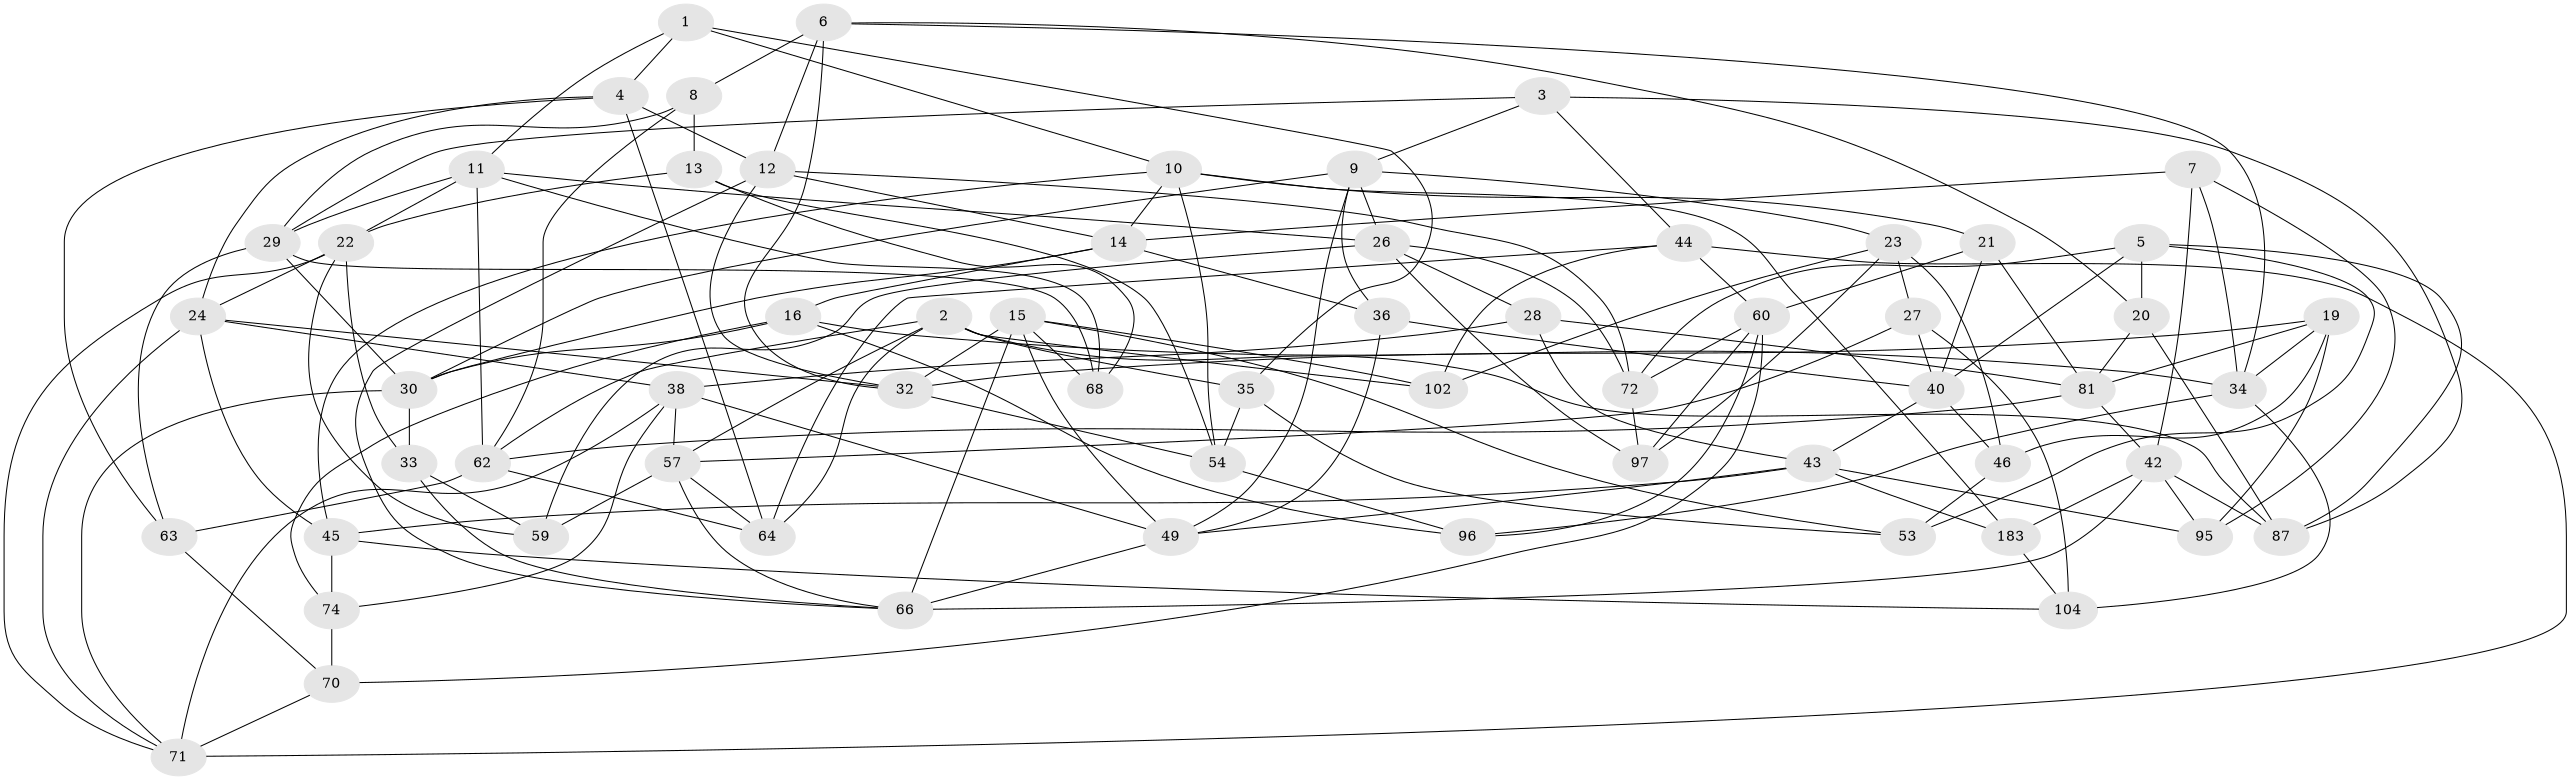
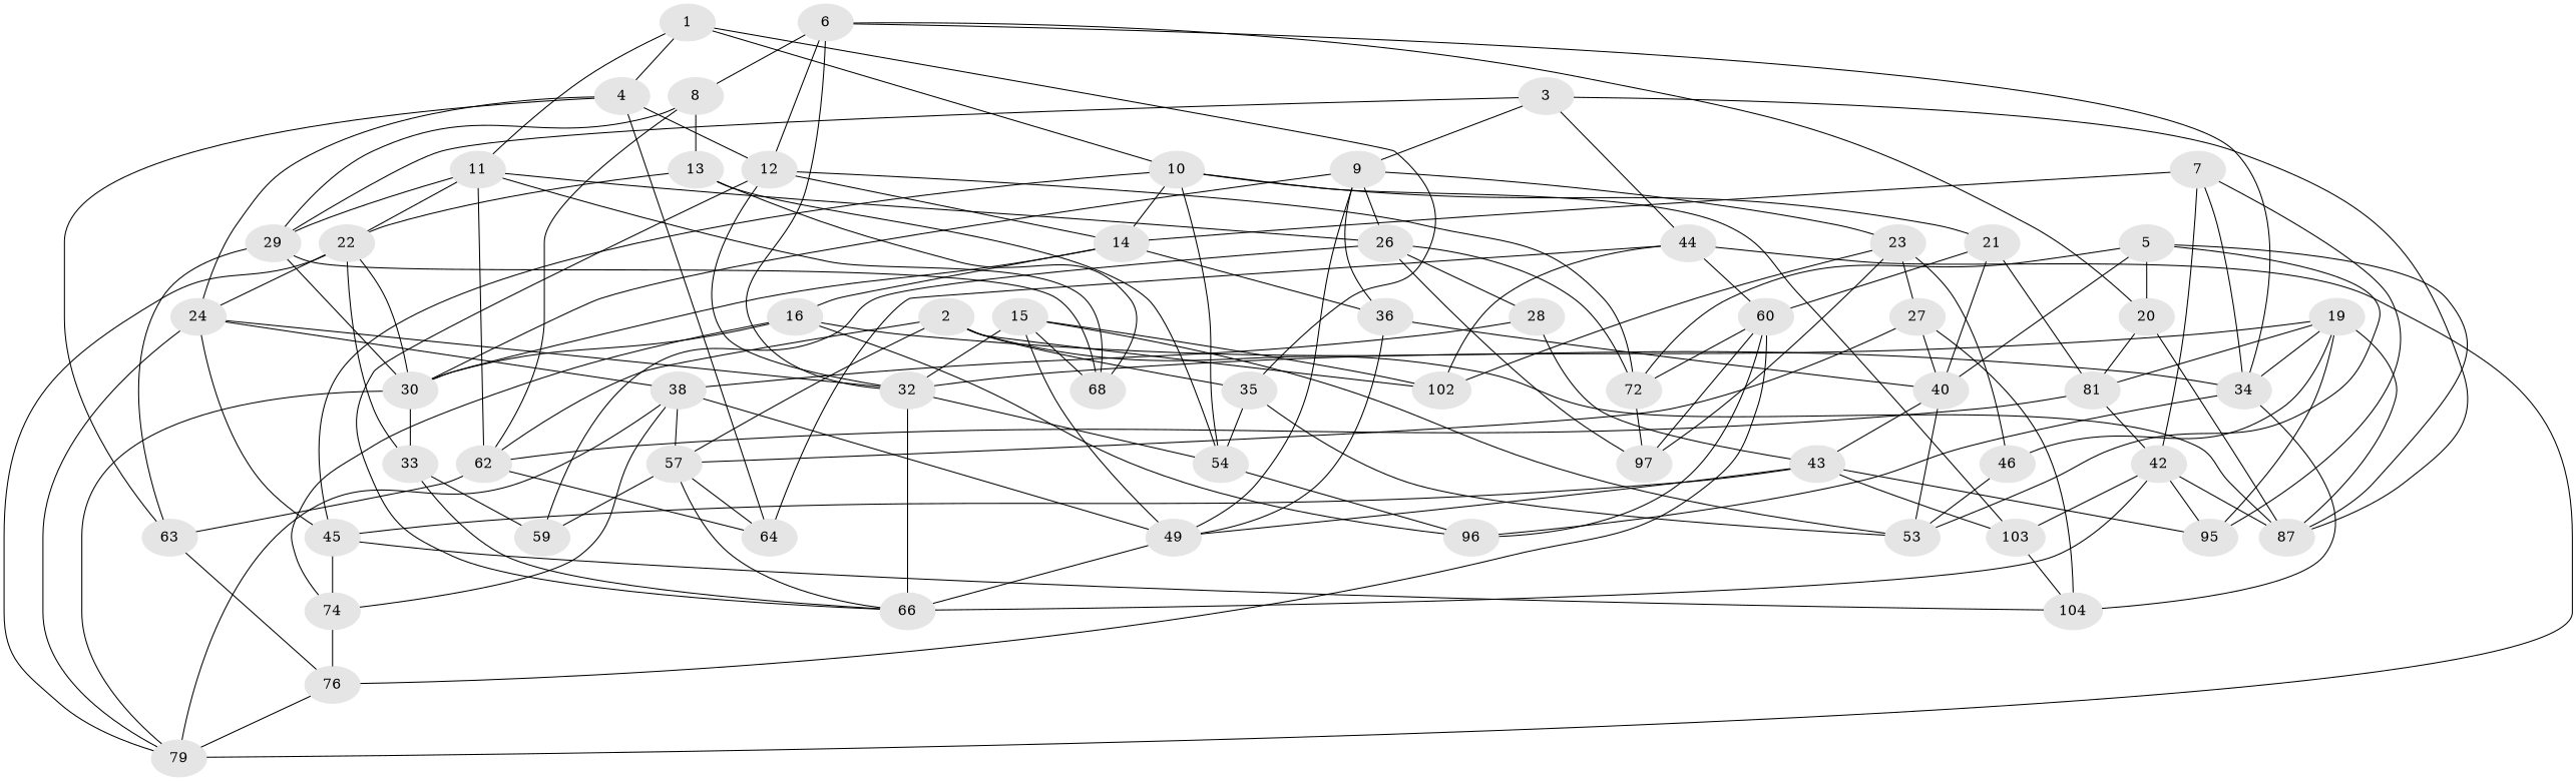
  graph {
    node [color=gray90 style=filled]
    4 [super="+98"]
    64 [super="+91"]
    12 [super="+80"]
    24 [super="+51"]
    63
    1
    10 [super="+18"]
    11 [super="+99"]
    35 [super="+100"]
    14 [super="+17"]
    21
    45 [super="+78"]
    n13 [label=54 super="+81"]
-   103 [label=183]
+   103
    62 [super="+70"]
    29 [super="+77"]
    26 [super="+69"]
    22 [super="+47"]
    68
    53 [super="+73"]
    2 [super="+94"]
    57 [super="+86"]
    87 [super="+101"]
    102
    66 [super="+82"]
    59
    9 [super="+75"]
    23 [super="+84"]
    30 [super="+48"]
    36
    49 [super="+52"]
    3
    44 [super="+92"]
    60 [super="+93"]
-   79 [super="+83" label=71]
+   79 [super="+83"]
    72
    32 [super="+54"]
    38 [super="+55"]
-   76 [label=70]
+   76
    5 [super="+41"]
    20
    40 [super="+71"]
    n43 [label=81 super="+88"]
    43 [super="+90"]
    97
    6 [super="+58"]
    8
    34 [super="+39"]
    13 [super="+37"]
    96
    104
    16 [super="+65"]
    7
    42 [super="+56"]
    95
    46 [super="+89"]
    27
    28
    33
    74
    15 [super="+85"]
    19 [super="+67"]
    4 -- 64 [weight=2]
    4 -- 12
    4 -- 24
    4 -- 63
    12 -- 14
    12 -- 66
    12 -- 72
    12 -- 32
    24 -- 45
    24 -- 79
    24 -- 32
    24 -- 38
    63 -- 76
    1 -- 4
    1 -- 10
    1 -- 11
    1 -- 35
    10 -- 14
    10 -- 21
    10 -- 45
    10 -- n13
    10 -- 103
    11 -- 62
    11 -- 29
    11 -- 26
    11 -- 22
    11 -- 68
    35 -- n13 [weight=2]
    35 -- 53
    14 -- 30
    14 -- 36
    14 -- 16
    21 -- 60
    21 -- 40
    21 -- n43
    45 -- 104
    45 -- 74
    n13 -- 96
    103 -- 104
    62 -- 64
    62 -- 63
    29 -- 63
    29 -- 68
    29 -- 30
    26 -- 59
    26 -- 72
    26 -- 97
    26 -- 28
    22 -- 24
-   22 -- 59
+   22 -- 30
    22 -- 79
    22 -- 33
-   2 -- 64
    2 -- 35
    2 -- 62
    2 -- 57
    2 -- 87
    2 -- 102
    57 -- 64
    57 -- 66
    57 -- 59
    9 -- 26
    9 -- 23
    9 -- 30
    9 -- 36
    9 -- 49
    23 -- 102
    23 -- 97
    23 -- 46 [weight=2]
    23 -- 27
    30 -- 79
    30 -- 33
    36 -- 49
    36 -- 40
    49 -- 66
    3 -- 29
    3 -- 87
    3 -- 9
    3 -- 44
    44 -- 64
    44 -- 102
    44 -- 60
    44 -- 79
    60 -- 72
    60 -- 76
    60 -- 97
    60 -- 96
    72 -- 97
    32 -- n13
    38 -- 57
    38 -- 49
    38 -- 79
    38 -- 74
    76 -- 79
    5 -- 53
    5 -- 87
    5 -- 72
    5 -- 20
    5 -- 40
    20 -- 87
    20 -- n43
-   40 -- 46
+   40 -- 53
    40 -- 43
    n43 -- 62
    n43 -- 42
    43 -- 45
    43 -- 103
    43 -- 49
    43 -- 95
    6 -- 12
    6 -- 32
    6 -- 20
    6 -- 8
    6 -- 34
    8 -- 62
    8 -- 29
    8 -- 13
    34 -- 96
    34 -- 104
    13 -- n13
    13 -- 22
    13 -- 68
    16 -- 30
    16 -- 34
    16 -- 96
    16 -- 74
    7 -- 14
    7 -- 34
    7 -- 42
    7 -- 95
    42 -- 103
    42 -- 87
    42 -- 66
    42 -- 95
    46 -- 53
    27 -- 57
    27 -- 40
    27 -- 104
    28 -- 38
-   28 -- n43
    28 -- 43
    33 -- 66
    33 -- 59
    74 -- 76
    15 -- 68
    15 -- 53
    15 -- 102
-   15 -- 66
+   32 -- 66
    15 -- 49
    15 -- 32
+   19 -- 87
    19 -- 32
    19 -- n43
    19 -- 34
    19 -- 95
    19 -- 46
  }
